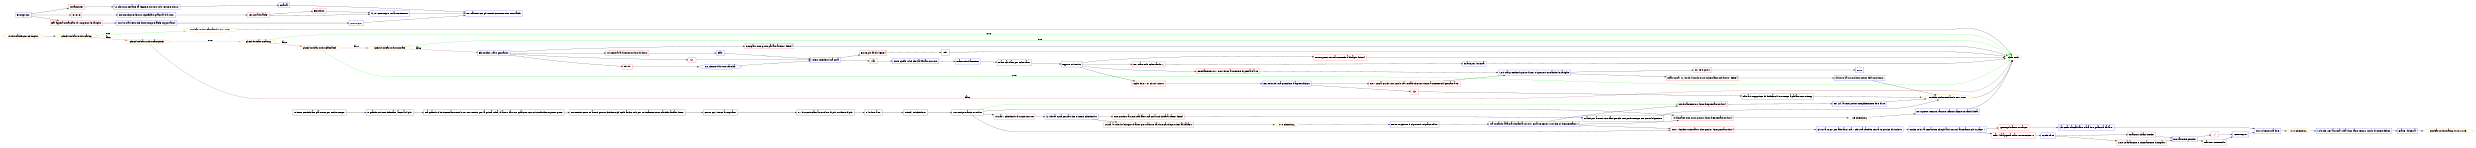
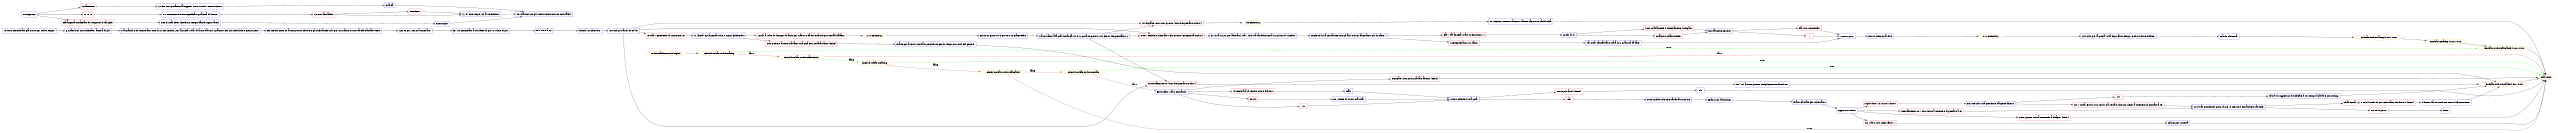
  digraph {
    rankdir=LR
    node [color=blue shape=box]
    "ArthurRank5Convo3 begins." [color=orange shape=""]
    n2 [color=orange label="Check boolean ArthurDating" shape=""]
    n3 [color=orange label="Check boolean ArthurRainCheck" shape=""]
    n4 [color=orange label="Boolean ArthurHasDated is now true." shape=""]
    "Chat ends." [color=orange shape=""]
    n6 [color=orange label="Check boolean IsDating" shape=""]
    n7 [color=orange label="Check boolean ArthurHasDated" shape=""]
    n8 [color=orange label="Check boolean ArthurNoDate" shape=""]
    n9 [label="Ehi Drifter, stavo pensando."]
    n10 [color=red label="Sì?"]
    n11 [color=red label="Oh oh."]
    n12 [color=red label="Mi sembrava di sentire odore di fumo."]
    n13 [color=red label="Occupato. Non posso parlare adesso. [Fine.]"]
    n14 [label="Volevo chiederti una cosa."]
-   n15 [label="No, niente di brutto stavolta." shape=ellipse]
+   n15 [label="No, niente di brutto stavolta."]
    n16 [label="Hah."]
    n17 [color=red label="Vai."]
    n18 [color=red label="Forse più tardi? [Fine.]"]
    n19 [label="Tutte quelle volte che hai flirtato con me."]
    n20 [label="Ok."]
    n21 [label="Erano solo battutine?"]
    n22 [label="Erano cavolate per scherzare?"]
    n23 [label="Oppure eri serio?"]
    n24 [color=red label="No, stavo solo scherzando. :/"]
    n25 [color=red label="Voglio dire... sì. Ti sei *visto*?"]
    n26 [color=red label="Onestamente? Io... non riesco a smettere di pensare a te."]
    n27 [color=red label="Tutto questo mi sta mettendo a disagio. [Fine.]"]
    n28 [label="Grazie per l'onestà."]
    n29 [label="Per te è solo una questione d'aspetto fisico?"]
    n30 [label="Se ti stai prendendo gioco di me, ti spezzerò entrambe le caviglie."]
    n31 [color=red label="Sì?"]
    n32 [color=red label="No... scusa. È solo uno scudo. La verità è che non riesco a smettere di pensare a te."]
    n33 [color=red label="No, te lo giuro."]
    n34 [color=red label="Ahah scusa! Sì, è solo il modo in cui scherziamo nel futuro. [Fine.]"]
    n35 [label="Allora ti suggerisco di dedicare il tuo tempo a parlare con Quincy."]
    n36 [label="Bene."]
    n37 [label="Il futuro ha un morboso senso dell'umorismo."]
    n38 [color=orange label="Boolean ArthurNoDate is now true." shape=""]
    n39 [label="È reciproco."]
    n40 [color=red label="Seriamente?"]
    n41 [color=red label=":D :D :D"]
    n42 [color=red label="Hai appena minacciato di rompermi le caviglie!"]
    n43 [label="So che sono pesante da leggere. Dovevo solo...essere sicuro."]
    n44 [label="Tre emoticose devono significare qualcosa di buono."]
    n45 [label="Non ho mai detto che fosse sempre facile sopportarmi."]
    n46 [label="Guarda."]
    n47 [color=red label="Sei così adorabile."]
    n48 [label="Comunque."]
    n49 [label="Le relazioni con gli uomini come me non sono facili."]
    n50 [color=red label="Emoticon."]
    n51 [label="Sì, sì. Comunque, un avvertimento."]
    n52 [label="Mi sono considerato già morto per molto tempo."]
    n53 [label="E quando mi sono infettato, ancora di più."]
    n54 [label="Ma quando ti ho incontrato? Non lo so. Ho sentito, per la prima volta, di avere davvero qualcuno con cui condividere questo peso."]
    n55 [label="Ho sentito come se avessi potuto chiudere gli occhi anche solo per un istante e tutto sarebbe andato bene."]
    n56 [label="Con te qui, riesco a respirare."]
    n57 [label="E... ho cominciato a sorridere di più. A ridere di più."]
    n58 [label="E lo devo a te."]
    n59 [label="Quindi, mi chiedevo."]
    n60 [label="Vorresti provarci? Tu ed io?"]
    n61 [color=red label="Mi stai... chiedendo di uscire con te?"]
    n62 [color=red label="Non... desidero nient'altro che questo. [Frequenta Arthur.]"]
    n63 [color=red label="Mi dispiace. Non sono pronto. [Non frequentare Arthur.]"]
    n64 [color=red label="Assolutamente no. [Non frequentare Arthur.]"]
    n65 [label="Sì, idiota. Cosa pensavi che ti stessi chiedendo?"]
    n66 [label="Ci vorrà un po' per abituarsi, ma... che vita sarebbe senza un pizzico di rischio?"]
    n67 [color=orange label="+5 Chemistry" shape=""]
    n68 [label="Per Sol, avresti potuto semplicemente dire di no."]
    n69 [color=red label="Scusa, a volte ho bisogno di aiuto per tradurre da dove-cavolo-provieni all'italiano."]
    n70 [color=red label="Non credevo avresti mai fatto una cosa così imbarazzante. [Fine]"]
    n71 [label="Anche se ho la sensazione che gli altri non mi lasceranno più in pace. :)"]
    n72 [label="Lo rispetto. Nessun rancore. Fammi sapere se cambi idea."]
    n73 [color=orange label="+10 Chemistry" shape=""]
    n74 [label="Grazie per avermi ricordato perché non perdo tempo con cose del genere."]
    n75 [color=red label="Spettegoleranno un sacco."]
    n76 [color=red label="Hai... hai appena usato un'emoticon...?"]
    n77 [label="Forse un giorno ti ci porterò. Ti piacerebbe."]
    n78 [label="Sai cosa? Lasciali fare. Darà loro qualcosa da fare."]
    n79 [label="Credo di sì."]
    n80 [label="Ma tornando alla mia domanda. Tu e io. Cosa ne pensi? Vuoi che ci \"frequentiamo\"?"]
    n81 [label="Non so bene cosa dire."]
    n82 [color=red label="Sono stranamente e sinceramente lusingato."]
    n83 [color=red label="Qualcuno chiami Lettie!"]
    n84 [color=orange label="+10 Chemistry" shape=""]
    n85 [label="Non farmene pentire."]
    n86 [label="Solo che, per la prima volta dopo tanto tempo, credo di essere felice."]
    n87 [color=red label="Hai riso. Ammettilo."]
    n88 [color=red label=";)"]
    n89 [label="Grazie, dolcezza."]
    n90 [label="*Comunque.*"]
    n91 [color=orange label="Boolean ArthurDating is now true." shape=""]
+   n92 [color=orange label="Boolean IsDating is now true." shape=""]
    "ArthurRank5Convo3 begins." -> n2
    n2 -> n3 [color=brown label=false]
    n2 -> n4 [color=green label=true]
    n3 -> "Chat ends." [color=brown label=false]
-   n3 -> n6 [color=green label=true]
+   n3 -> n6 [color=green label=false]
    n4 -> "Chat ends."
    n6 -> "Chat ends." [color=green label=true]
    n6 -> n7 [color=brown label=false]
-   n7 -> "Chat ends." [color=green label=true]
+   n7 -> "Chat ends." [color=brown label=true]
    n7 -> n8 [color=brown label=false]
    n8 -> "Chat ends." [color=green label=true]
    n8 -> n9 [color=brown label=false]
    n9 -> n10
    n9 -> n11
    n9 -> n12
    n9 -> n13
    n10 -> n14
    n11 -> n15
    n12 -> n16
    n13 -> "Chat ends."
    n14 -> n17
    n14 -> n18
    n15 -> n14
    n16 -> n14
    n17 -> n19
    n18 -> n20
    n19 -> n21
    n20 -> "Chat ends."
    n21 -> n22
    n22 -> n23
    n23 -> n24
    n23 -> n25
    n23 -> n26
    n23 -> n27
    n24 -> n28
    n25 -> n29
    n26 -> n30
    n27 -> "Chat ends."
    n28 -> "Chat ends."
    n29 -> n31
    n29 -> n32
    n30 -> n33
    n30 -> n34
    n31 -> n35
    n32 -> n30
    n33 -> n36
    n34 -> n37
    n35 -> n38
    n37 -> n38
    n38 -> "Chat ends."
    n39 -> n40
    n39 -> n41
    n39 -> n42
    n40 -> n43
    n41 -> n44
    n42 -> n45
    n43 -> n46
    n44 -> n47
    n45 -> n48
    n46 -> n49
    n47 -> n50
    n47 -> n51
    n48 -> n49
    n50 -> n51
    n51 -> n49
    n52 -> n53
    n53 -> n54
    n54 -> n55
    n55 -> n56
    n56 -> n57
    n57 -> n58
    n58 -> n59
    n59 -> n60
    n60 -> n61
    n60 -> n62
    n60 -> n63
-   n60 -> n64 [color=green]
+   n60 -> n64
    n61 -> n65
    n62 -> n66
    n63 -> n67
    n64 -> n68
    n65 -> n69
    n65 -> n70
    n66 -> n71
    n67 -> n72
    n68 -> n38
    n69 -> n73
    n70 -> n74
    n71 -> n75
    n71 -> n76
    n72 -> "Chat ends."
    n73 -> n77
    n74 -> n38
    n75 -> n78
    n76 -> n79
    n77 -> n80
-   n78 -> n81
+   n78 -> n90
    n79 -> n82
    n79 -> n83
    n80 -> n62
    n80 -> n63
    n80 -> n64
    n81 -> n84
    n82 -> n85
    n83 -> n85
    n84 -> n86
    n85 -> n87
    n85 -> n88
    n86 -> n89
    n87 -> n90
    n88 -> n90
    n89 -> n91
    n90 -> n81
+   n91 -> n92
+   n92 -> n4
  }
